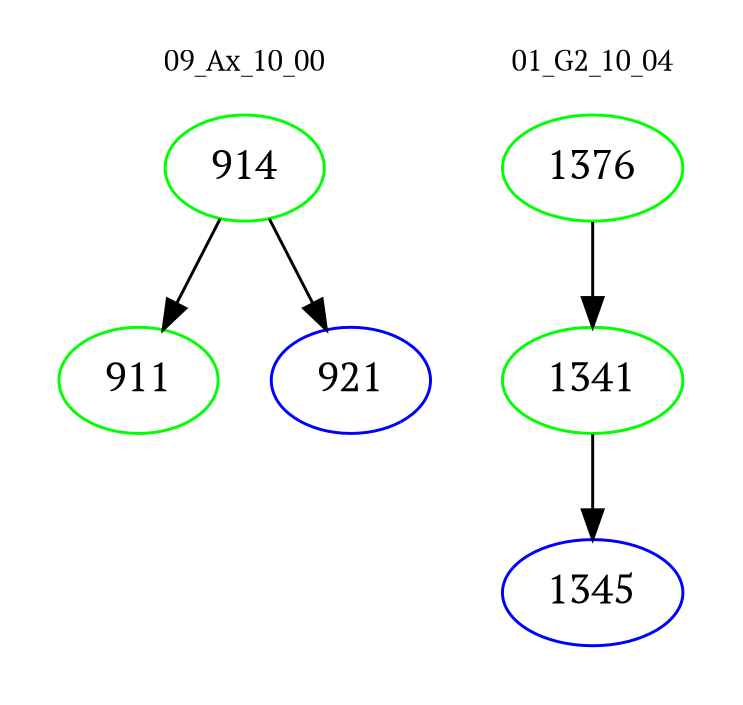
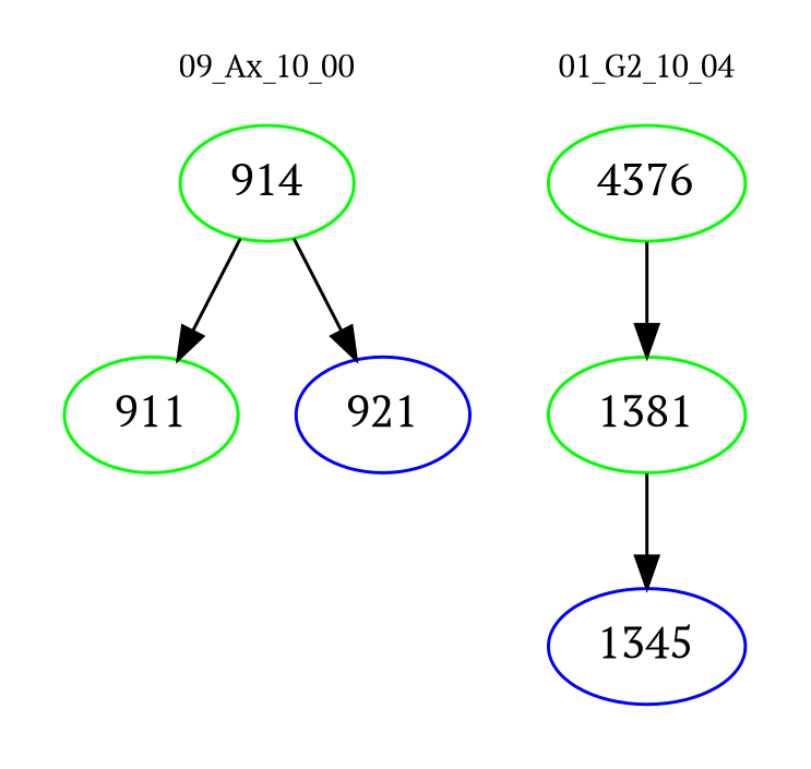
  digraph {
    fontname="PT Serif"
    node [color=green fontname="PT Serif"]
    edge [color=black fontname="PT Serif"]
    n1 [label=914]
    n2 [label=911]
    n3 [color=blue label=921]
-   n4 [label=1376]
-   n5 [label=1341]
+   n4 [label=4376]
+   n5 [label=1381]
    n6 [color=blue label=1345]
    subgraph cluster_1 {
      color=white
      fontsize=10
      label="09_Ax_10_00"
      n1
      n2
      n3
    }
    subgraph cluster_2 {
      color=white
      fontsize=10
      label="01_G2_10_04"
      n4
      n5
      n6
    }
    n1 -> n2
    n1 -> n3
    n4 -> n5
    n5 -> n6
  }
